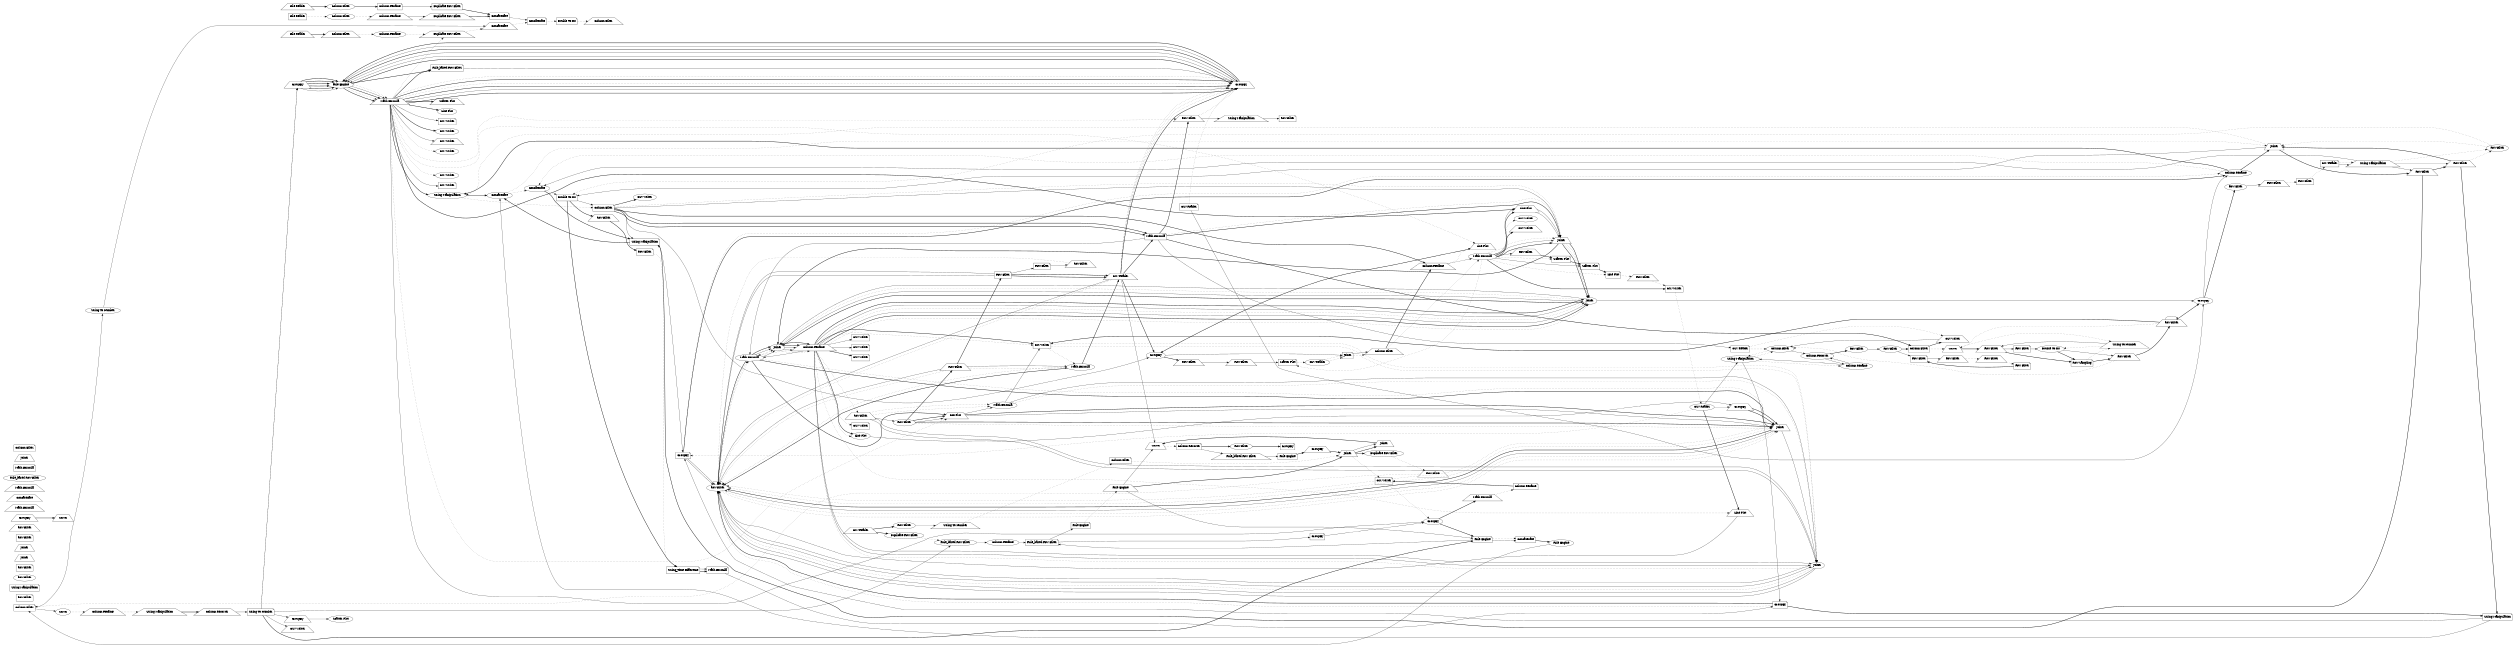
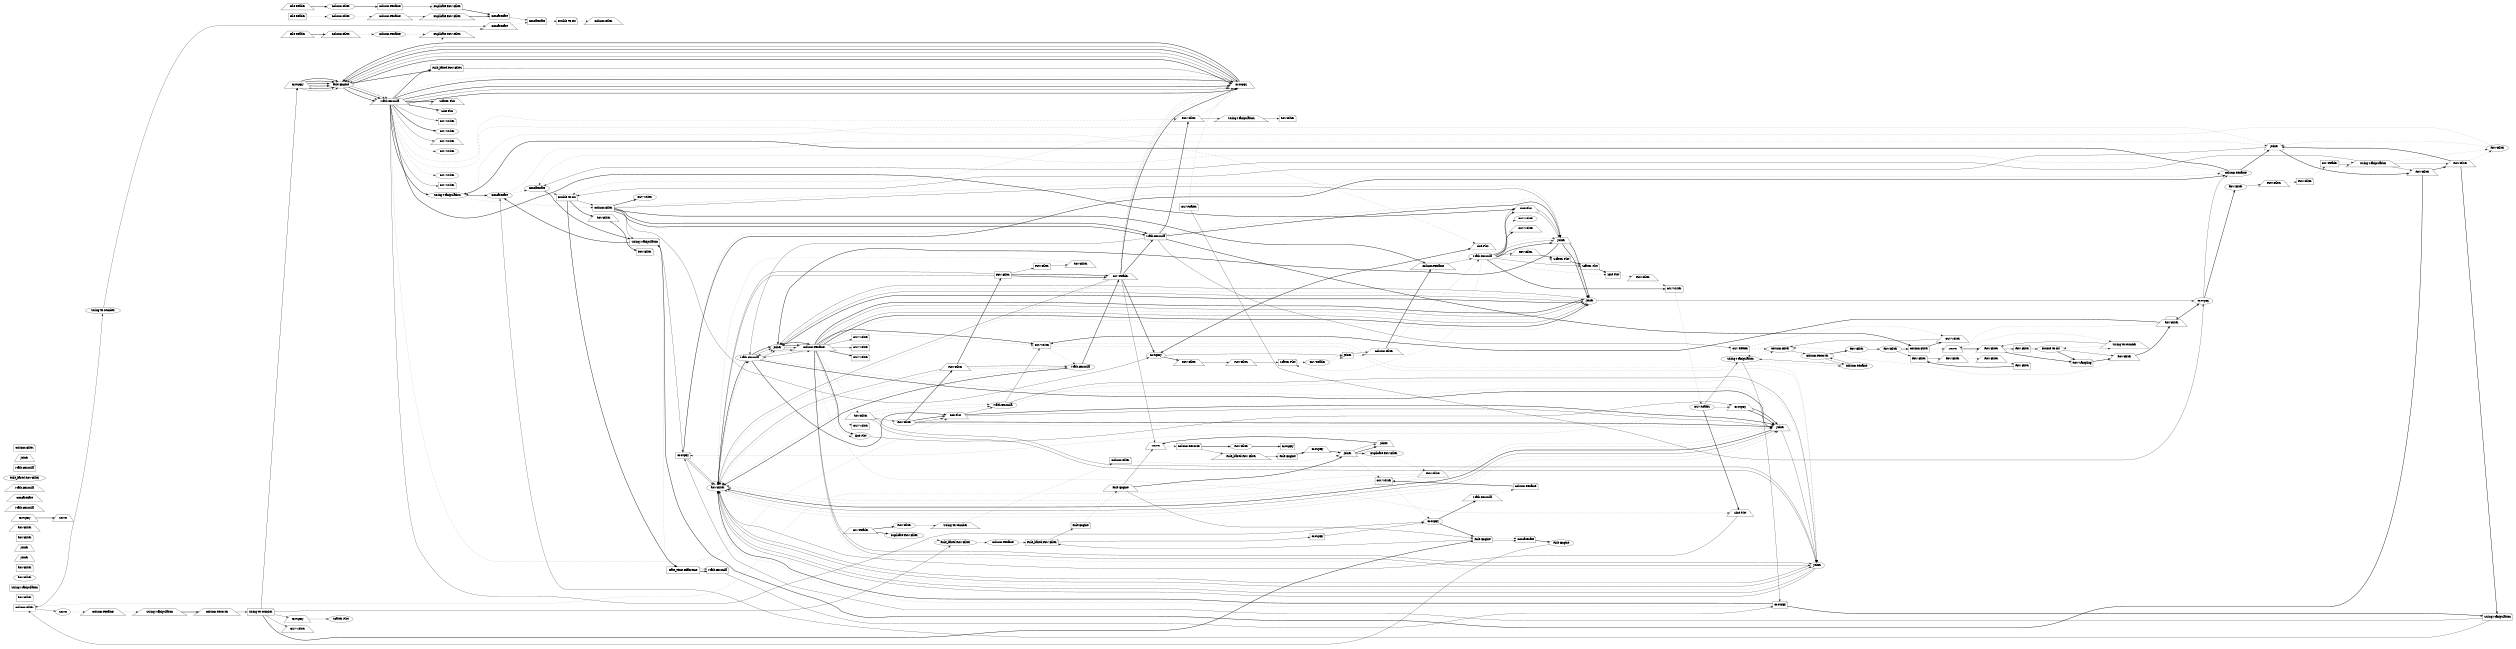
  digraph {
    rankdir=LR
    node [shape=trapezium]
    edge [style=solid]
    n1 [label="Duplicate Row Filter"]
    n2 [label=Concatenate]
    n3 [label="Rule_based Row Filter" shape=ellipse]
    n4 [label="Column Rename" shape=ellipse]
    n5 [label="CSV Writer"]
    n6 [label="Row Filter" shape=note]
    n7 [label="Row Filter"]
    n8 [label="Row Filter"]
    n9 [label="Row Filter" shape=note]
    n10 [label="Row Filter" shape=note]
    n11 [label="Column Filter" shape=note]
    n12 [label="CSV Writer"]
    n13 [label=Sorter]
    n14 [label="Column Filter" shape=ellipse]
    n15 [label="Row Filter" shape=ellipse]
    n16 [label="Row Filter" shape=ellipse]
    n17 [label="CSV Reader" shape=note]
    n18 [label="Column Resorter" shape=ellipse]
    n19 [label="String Manipulation" shape=ellipse]
    n20 [label="Column Rename" shape=ellipse]
    n21 [label="Row Filter"]
    n22 [label="String To Number"]
    n23 [label=GroupBy shape=note]
    n24 [label="Row Filter" shape=note]
    n25 [label="Row Sampling" shape=note]
    n26 [label="Double To Int" shape=ellipse]
    n27 [label="Row Filter"]
    n28 [label="String Manipulation" shape=note]
    n29 [label="Row Filter"]
    n30 [label=GroupBy shape=ellipse]
    n31 [label="CSV Writer" shape=note]
    n32 [label="Row Filter" shape=ellipse]
    n33 [label="Column Rename" shape=ellipse]
    n34 [label="Row Filter"]
    n35 [label="Row Filter" shape=note]
    n36 [label="CSV Reader" shape=note]
    n37 [label="String Manipulation"]
    n38 [label="Row Filter" shape=ellipse]
    n39 [label="Row Filter"]
    n40 [label="Row Filter"]
    n41 [label=Concatenate shape=ellipse]
    n42 [label=Joiner]
    n43 [label="Double To Int" shape=note]
    n44 [label="String Manipulation" shape=note]
    n45 [label="String Manipulation" shape=note]
    n46 [label="String Manipulation" shape=ellipse]
    n47 [label=Concatenate shape=ellipse]
    n48 [label=GroupBy shape=note]
    n49 [label="Column Filter" shape=note]
-   n50 [label="String_Time Difference" shape=note]
+   n50 [label="Date_Time Difference" shape=note]
    n51 [label="Row Filter"]
    n52 [label=GroupBy shape=ellipse]
    n53 [label="Column Rename"]
    n54 [label=Joiner]
    n55 [label="Math Formula" shape=note]
    n56 [label="CSV Writer" shape=ellipse]
    n57 [label="Row Filter" shape=ellipse]
    n58 [label="Math Formula" shape=note]
    n59 [label="Row Filter" shape=note]
    n60 [label="Line Plot"]
    n61 [label="Row Filter"]
    n62 [label="Row Filter"]
    n63 [label=Joiner shape=note]
    n64 [label="Scatter Plot" shape=note]
    n65 [label="CSV Reader" shape=ellipse]
    n66 [label="Column Filter"]
    n67 [label="Math Formula" shape=ellipse]
    n68 [label="Row Filter"]
    n69 [label="Scatter Plot" shape=note]
    n70 [label="Scatter Plot" shape=note]
    n71 [label="Line Plot" shape=note]
    n72 [label="CSV Writer" shape=note]
    n73 [label="Line Plot"]
    n74 [label="CSV Writer" shape=ellipse]
    n75 [label="CSV Writer"]
    n76 [label="Row Filter"]
    n77 [label="CSV Reader" shape=ellipse]
    n78 [label="Line Plot"]
    n79 [label=GroupBy]
    n80 [label=Joiner]
    n81 [label="Math Formula" shape=ellipse]
    n82 [label="Row Filter" shape=ellipse]
    n83 [label="Row Filter"]
    n84 [label="Row Filter" shape=ellipse]
    n85 [label=Joiner shape=ellipse]
    n86 [label="Math Formula" shape=ellipse]
    n87 [label="Row Filter"]
    n88 [label="Box Plot"]
    n89 [label="Row Filter" shape=note]
    n90 [label="Math Formula" shape=ellipse]
    n91 [label="Row Filter" shape=note]
    n92 [label="CSV Reader"]
    n93 [label="Row Filter"]
    n94 [label="Row Filter" shape=note]
    n95 [label="Line Plot" shape=ellipse]
    n96 [label=Joiner]
    n97 [label=Joiner]
    n98 [label=Joiner shape=ellipse]
    n99 [label=Joiner shape=ellipse]
    n100 [label="Row Filter" shape=note]
    n101 [label="Row Filter"]
    n102 [label="Column Rename"]
    n103 [label="CSV Writer" shape=note]
    n104 [label="CSV Writer" shape=note]
    n105 [label="CSV Writer" shape=note]
    n106 [label="CSV Writer" shape=note]
    n107 [label=GroupBy]
    n108 [label=Sorter]
    n109 [label="Row Filter"]
    n110 [label="CSV Reader"]
    n111 [label="Row Filter" shape=ellipse]
    n112 [label="Duplicate Row Filter" shape=ellipse]
    n113 [label="File Reader"]
    n114 [label="Column Filter"]
    n115 [label="File Reader" shape=note]
    n116 [label="Column Filter" shape=ellipse]
    n117 [label="File Reader"]
    n118 [label="Column Filter" shape=ellipse]
    n119 [label="Column Rename" shape=ellipse]
    n120 [label="Duplicate Row Filter"]
    n121 [label=Concatenate shape=note]
    n122 [label="Column Rename"]
    n123 [label="Duplicate Row Filter" shape=note]
    n124 [label="Column Rename" shape=note]
    n125 [label="Duplicate Row Filter" shape=ellipse]
    n126 [label="Row Filter"]
    n127 [label=Joiner]
    n128 [label=Joiner]
    n129 [label="CSV Writer" shape=note]
    n130 [label="Column Filter" shape=note]
    n131 [label=Concatenate shape=note]
    n132 [label="Double To Int" shape=note]
    n133 [label="String To Number"]
    n134 [label="Column Filter"]
    n135 [label="Column Filter" shape=note]
    n136 [label="String To Number" shape=ellipse]
    n137 [label=Sorter shape=ellipse]
    n138 [label=Sorter]
    n139 [label=GroupBy]
    n140 [label="CSV Reader" shape=note]
    n141 [label="Scatter Plot"]
    n142 [label="Rule Engine" shape=ellipse]
    n143 [label=GroupBy]
    n144 [label="Math Formula"]
    n145 [label="Rule_based Row Filter" shape=note]
    n146 [label=GroupBy shape=ellipse]
    n147 [label="Line Plot" shape=ellipse]
    n148 [label="CSV Writer" shape=note]
    n149 [label="CSV Writer" shape=ellipse]
    n150 [label="CSV Writer"]
    n151 [label="CSV Writer" shape=ellipse]
    n152 [label="CSV Writer" shape=ellipse]
    n153 [label="CSV Writer" shape=note]
    n154 [label="Math Formula"]
    n155 [label=Concatenate]
    n156 [label="Math Formula"]
    n157 [label="Rule_based Row Filter" shape=ellipse]
    n158 [label="Math Formula" shape=note]
    n159 [label="String Manipulation"]
    n160 [label="Row Filter" shape=note]
    n161 [label=GroupBy]
    n162 [label="Scatter Plot" shape=ellipse]
    n163 [label="Column Resorter" shape=note]
    n164 [label=Concatenate shape=note]
    n165 [label="Rule Engine" shape=ellipse]
    n166 [label="Column Rename"]
    n167 [label=GroupBy]
    n168 [label="String Manipulation"]
    n169 [label="Row Filter" shape=ellipse]
    n170 [label="Rule_based Row Filter"]
    n171 [label=GroupBy shape=note]
    n172 [label="Rule Engine" shape=note]
    n173 [label="Rule_based Row Filter" shape=note]
    n174 [label="Column Resorter"]
    n175 [label="String To Number" shape=note]
    n176 [label="Rule Engine" shape=note]
    n177 [label="Rule Engine"]
    n178 [label="Rule Engine" shape=note]
    n179 [label=Joiner]
    n180 [label="Column Filter" shape=note]
    n181 [label=GroupBy shape=note]
    n182 [label="Math Formula"]
    n183 [label="Column Rename" shape=note]
    n1 -> n2 [style=dotted]
    n2 -> n131 [style=dotted]
    n3 -> n4
    n4 -> n173
    n6 -> n7
    n7 -> n8 [style=dotted]
    n8 -> n9 [style=dotted]
    n9 -> n6 [style=bold]
    n11 -> n12 [style=bold]
    n11 -> n13 [style=dotted]
    n12 -> n14
    n13 -> n21 [style=bold]
    n13 -> n22 [style=dotted]
    n14 -> n18
    n14 -> n19 [style=dotted]
    n15 -> n6
    n15 -> n11 [style=bold]
    n16 -> n15
    n17 -> n12 [style=dotted]
    n17 -> n14 [style=dotted]
    n18 -> n16 [style=bold]
    n18 -> n20
    n19 -> n14 [style=dotted]
    n19 -> n20 [style=dotted]
    n19 -> n23
    n20 -> n18
    n20 -> n19
    n21 -> n24
    n21 -> n25 [style=bold]
    n22 -> n21
    n22 -> n26 [style=dotted]
    n23 -> n44 [style=bold]
    n23 -> n57 [style=dotted]
    n23 -> n57 [style=bold]
    n24 -> n26
    n25 -> n22 [style=dotted]
    n25 -> n27 [style=bold]
    n26 -> n25 [style=bold]
    n26 -> n27
    n27 -> n14 [style=dotted]
    n27 -> n29 [style=bold]
    n29 -> n13 [style=dotted]
    n29 -> n29
    n29 -> n30 [style=bold]
    n29 -> n31 [style=bold]
    n30 -> n32 [style=bold]
    n30 -> n33
    n31 -> n85 [style=dotted]
    n31 -> n85 [style=dotted]
    n31 -> n90 [style=dotted]
    n32 -> n34
    n33 -> n41 [style=dotted]
    n33 -> n42 [style=bold]
    n33 -> n46 [style=bold]
    n34 -> n35 [style=dotted]
    n35 -> n36 [style=dotted]
    n36 -> n37
    n36 -> n37 [style=dotted]
    n37 -> n38 [style=dotted]
    n37 -> n39
    n37 -> n40
    n37 -> n41
    n38 -> n42 [style=dotted]
    n38 -> n43 [style=dotted]
    n39 -> n38 [style=dotted]
    n39 -> n42 [style=bold]
    n39 -> n44 [style=bold]
    n40 -> n39 [style=bold]
    n40 -> n45 [style=bold]
    n41 -> n43 [style=dotted]
    n41 -> n45 [style=bold]
    n42 -> n40 [style=bold]
    n42 -> n43
    n42 -> n46 [style=dotted]
    n43 -> n49
    n43 -> n50 [style=bold]
    n43 -> n51 [style=bold]
    n44 -> n47
    n44 -> n48
    n45 -> n47 [style=bold]
    n45 -> n48
    n46 -> n47 [style=bold]
    n46 -> n49 [style=dotted]
    n47 -> n41 [style=dotted]
    n47 -> n42 [style=dotted]
    n48 -> n33 [style=bold]
    n48 -> n33 [style=dotted]
    n48 -> n57
    n48 -> n57
    n49 -> n45
    n49 -> n52
    n49 -> n53 [style=bold]
    n49 -> n54
    n49 -> n54 [style=dotted]
    n49 -> n55 [style=bold]
    n49 -> n55 [style=bold]
    n49 -> n56 [style=bold]
    n50 -> n58 [style=bold]
    n50 -> n58
    n51 -> n59 [style=bold]
    n52 -> n61 [style=bold]
    n52 -> n63
    n53 -> n60 [style=dotted]
    n53 -> n67
    n54 -> n98 [style=bold]
    n54 -> n98 [style=dotted]
    n54 -> n98 [style=dotted]
    n54 -> n98 [style=bold]
    n54 -> n99 [style=bold]
    n55 -> n11 [style=bold]
    n55 -> n17
    n55 -> n54 [style=bold]
    n55 -> n54 [style=dotted]
    n55 -> n81
    n55 -> n109 [style=bold]
    n57 -> n57
    n57 -> n80 [style=dotted]
    n57 -> n80 [style=dotted]
    n57 -> n81 [style=dotted]
    n57 -> n81 [style=dotted]
    n58 -> n23
    n59 -> n50 [style=dotted]
    n60 -> n52 [style=bold]
    n61 -> n62
    n62 -> n64
    n63 -> n66 [style=dotted]
    n63 -> n66
    n64 -> n65 [style=dotted]
    n65 -> n63 [style=dotted]
    n65 -> n63 [style=dotted]
    n66 -> n53 [style=bold]
    n66 -> n67 [style=dotted]
    n67 -> n54 [style=bold]
    n67 -> n54
    n67 -> n54 [style=dotted]
    n67 -> n64 [style=dotted]
    n67 -> n68
    n67 -> n69 [style=dotted]
    n67 -> n70
    n67 -> n71 [style=dotted]
    n67 -> n72 [style=bold]
    n67 -> n73 [style=bold]
    n67 -> n73
    n67 -> n74 [style=dotted]
    n67 -> n75 [style=bold]
    n68 -> n69 [style=bold]
    n69 -> n70 [style=bold]
    n70 -> n71 [style=bold]
    n71 -> n76 [style=dotted]
    n72 -> n77 [style=dotted]
    n73 -> n54
    n73 -> n54
    n76 -> n72 [style=dotted]
    n77 -> n19
    n77 -> n48 [style=dotted]
    n77 -> n78 [style=bold]
    n77 -> n79
    n78 -> n57
    n79 -> n80 [style=bold]
    n79 -> n80 [style=bold]
    n80 -> n57
    n80 -> n57 [style=bold]
    n80 -> n57 [style=dotted]
    n80 -> n57 [style=dotted]
    n80 -> n85
    n81 -> n57 [style=bold]
    n81 -> n80 [style=bold]
    n81 -> n80 [style=dotted]
    n81 -> n88 [style=bold]
    n81 -> n99
    n81 -> n99 [style=dotted]
    n81 -> n99
    n81 -> n99 [style=bold]
    n83 -> n84
    n83 -> n85
    n83 -> n85
    n83 -> n86 [style=dotted]
    n83 -> n86 [style=dotted]
    n84 -> n80 [style=dotted]
    n84 -> n80 [style=bold]
    n84 -> n87 [style=bold]
    n84 -> n88
    n84 -> n88 [style=bold]
    n85 -> n57
    n85 -> n57
    n85 -> n57 [style=dotted]
    n85 -> n57
    n85 -> n57
    n86 -> n31
    n86 -> n85 [style=dotted]
    n86 -> n85
    n87 -> n57 [style=dotted]
    n87 -> n57
    n87 -> n89 [style=bold]
    n87 -> n90 [style=dotted]
    n87 -> n90
    n88 -> n80
    n88 -> n80 [style=bold]
    n88 -> n86
    n89 -> n57
    n89 -> n57
    n89 -> n91
    n89 -> n92 [style=bold]
    n89 -> n92 [style=bold]
    n90 -> n57 [style=bold]
    n90 -> n57 [style=dotted]
    n90 -> n92 [style=bold]
    n91 -> n93
    n92 -> n52 [style=bold]
    n92 -> n55 [style=bold]
    n92 -> n57 [style=dotted]
    n92 -> n57
    n92 -> n107 [style=bold]
    n92 -> n107 [style=dotted]
    n92 -> n107 [style=dotted]
    n92 -> n107 [style=dotted]
    n92 -> n108
    n93 -> n57 [style=dotted]
    n95 -> n79
    n98 -> n30
    n98 -> n99 [style=bold]
    n98 -> n99
    n98 -> n99 [style=dotted]
    n98 -> n99
    n99 -> n102 [style=dotted]
    n99 -> n102
    n99 -> n102
    n99 -> n102 [style=bold]
    n99 -> n102 [style=bold]
    n102 -> n31 [style=dotted]
    n102 -> n31 [style=bold]
    n102 -> n78 [style=dotted]
    n102 -> n81
    n102 -> n81 [style=dotted]
    n102 -> n83 [style=dotted]
    n102 -> n85 [style=dotted]
    n102 -> n85
    n102 -> n85
    n102 -> n95 [style=dotted]
    n102 -> n95 [style=bold]
    n102 -> n98 [style=dotted]
    n102 -> n98 [style=bold]
    n102 -> n98
    n102 -> n98 [style=dotted]
    n102 -> n98
    n102 -> n98 [style=bold]
    n102 -> n103
    n102 -> n104
    n102 -> n105 [style=bold]
    n102 -> n106 [style=dotted]
    n107 -> n142
    n107 -> n142
    n107 -> n142 [style=bold]
    n107 -> n142
    n107 -> n142 [style=bold]
    n108 -> n163 [style=dotted]
    n109 -> n107 [style=dotted]
    n109 -> n159
    n110 -> n111 [style=bold]
    n110 -> n112 [style=bold]
    n111 -> n133
    n112 -> n3 [style=dotted]
    n113 -> n114 [style=bold]
    n114 -> n119 [style=dotted]
    n115 -> n116 [style=dotted]
    n116 -> n122 [style=dotted]
    n117 -> n118 [style=bold]
    n118 -> n124 [style=bold]
    n119 -> n1 [style=dotted]
    n120 -> n121 [style=bold]
    n121 -> n131
    n122 -> n120
    n123 -> n121 [style=bold]
    n124 -> n123
    n125 -> n126 [style=dotted]
    n126 -> n135 [style=dotted]
    n127 -> n125 [style=bold]
    n127 -> n128 [style=bold]
    n127 -> n128
    n127 -> n129 [style=dotted]
    n128 -> n108 [style=bold]
    n129 -> n146 [style=dotted]
    n130 -> n127 [style=dotted]
    n131 -> n132 [style=dotted]
    n132 -> n134 [style=dotted]
    n133 -> n130 [style=dotted]
    n135 -> n136
    n135 -> n137
    n136 -> n2
    n137 -> n166 [style=dotted]
    n139 -> n138 [style=bold]
    n140 -> n30
    n140 -> n107 [style=dotted]
    n142 -> n107 [style=bold]
    n142 -> n144 [style=bold]
    n142 -> n144 [style=dotted]
    n142 -> n144 [style=bold]
    n142 -> n144
    n142 -> n144 [style=dotted]
    n142 -> n145 [style=bold]
    n143 -> n142
    n143 -> n142 [style=bold]
    n143 -> n142 [style=bold]
    n143 -> n142 [style=bold]
    n143 -> n142 [style=bold]
    n143 -> n142 [style=bold]
    n144 -> n1 [style=dotted]
    n144 -> n46 [style=bold]
    n144 -> n60 [style=dotted]
    n144 -> n73 [style=bold]
    n144 -> n88 [style=dotted]
    n144 -> n107 [style=bold]
    n144 -> n107
    n144 -> n107 [style=bold]
    n144 -> n107 [style=dotted]
    n144 -> n107 [style=bold]
    n144 -> n107 [style=dotted]
    n144 -> n109 [style=dotted]
    n144 -> n141 [style=bold]
    n144 -> n145 [style=bold]
    n144 -> n146
    n144 -> n147 [style=bold]
    n144 -> n148
    n144 -> n149 [style=bold]
    n144 -> n150
    n144 -> n151 [style=dotted]
    n144 -> n152 [style=dotted]
    n144 -> n153
    n145 -> n107
    n146 -> n176 [style=bold]
    n146 -> n182 [style=bold]
    n159 -> n160
    n161 -> n162
    n163 -> n169 [style=bold]
    n163 -> n170
    n164 -> n165 [style=bold]
    n165 -> n135
    n166 -> n168 [style=dotted]
    n167 -> n127 [style=bold]
    n168 -> n174 [style=bold]
    n169 -> n171 [style=bold]
    n170 -> n172
    n172 -> n167 [style=bold]
    n173 -> n178
    n173 -> n181
    n174 -> n175
    n175 -> n3
    n175 -> n5
    n175 -> n143 [style=dotted]
    n175 -> n143
    n175 -> n161
    n175 -> n176 [style=bold]
    n176 -> n164
    n176 -> n164 [style=dotted]
    n176 -> n173
    n177 -> n108
    n177 -> n127 [style=bold]
    n177 -> n176
    n178 -> n177 [style=dotted]
    n181 -> n146
    n182 -> n183 [style=dotted]
    n183 -> n129 [style=bold]
  }
